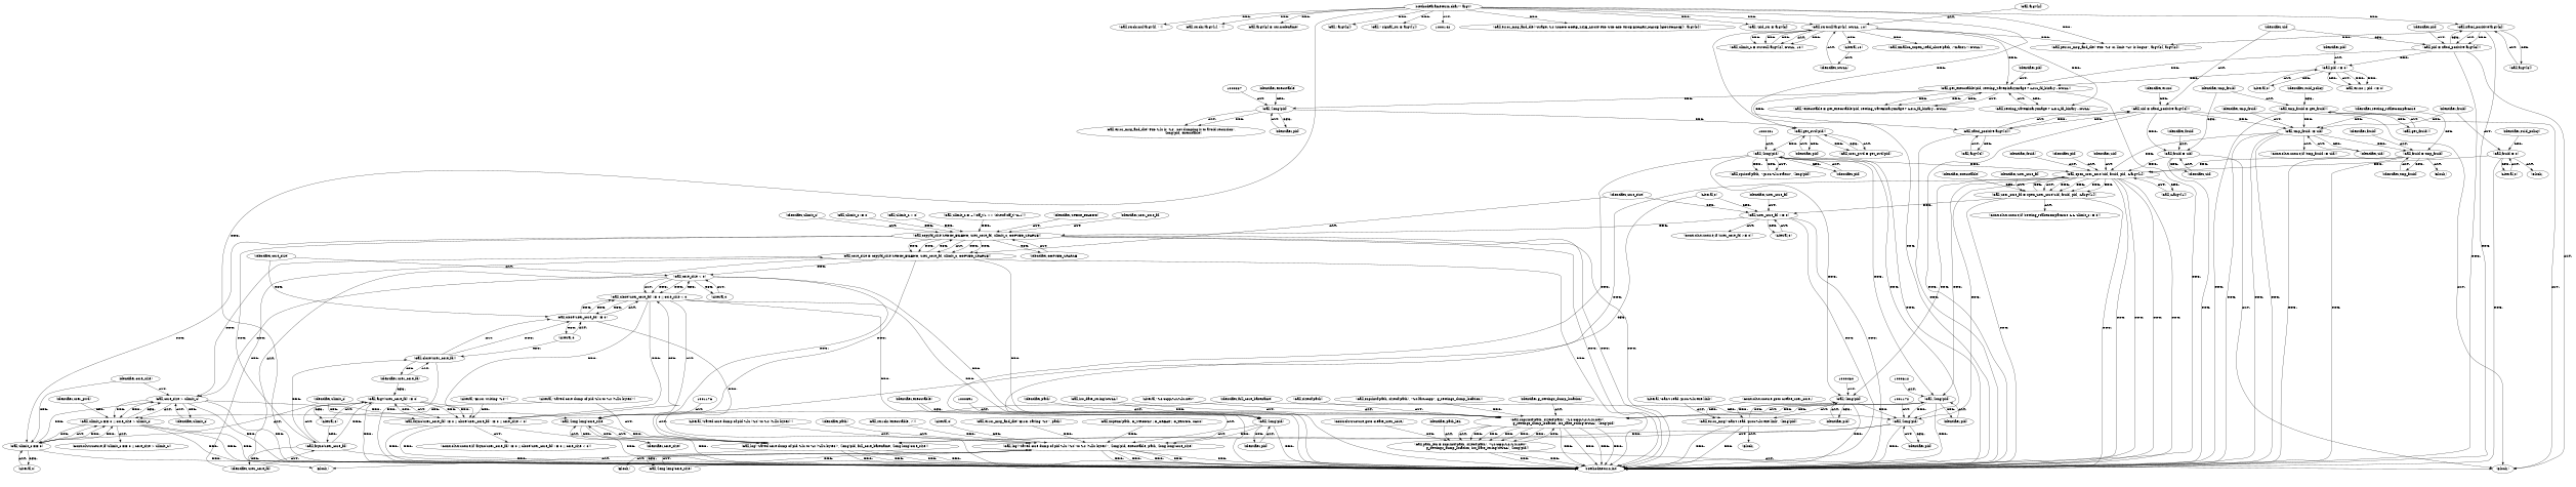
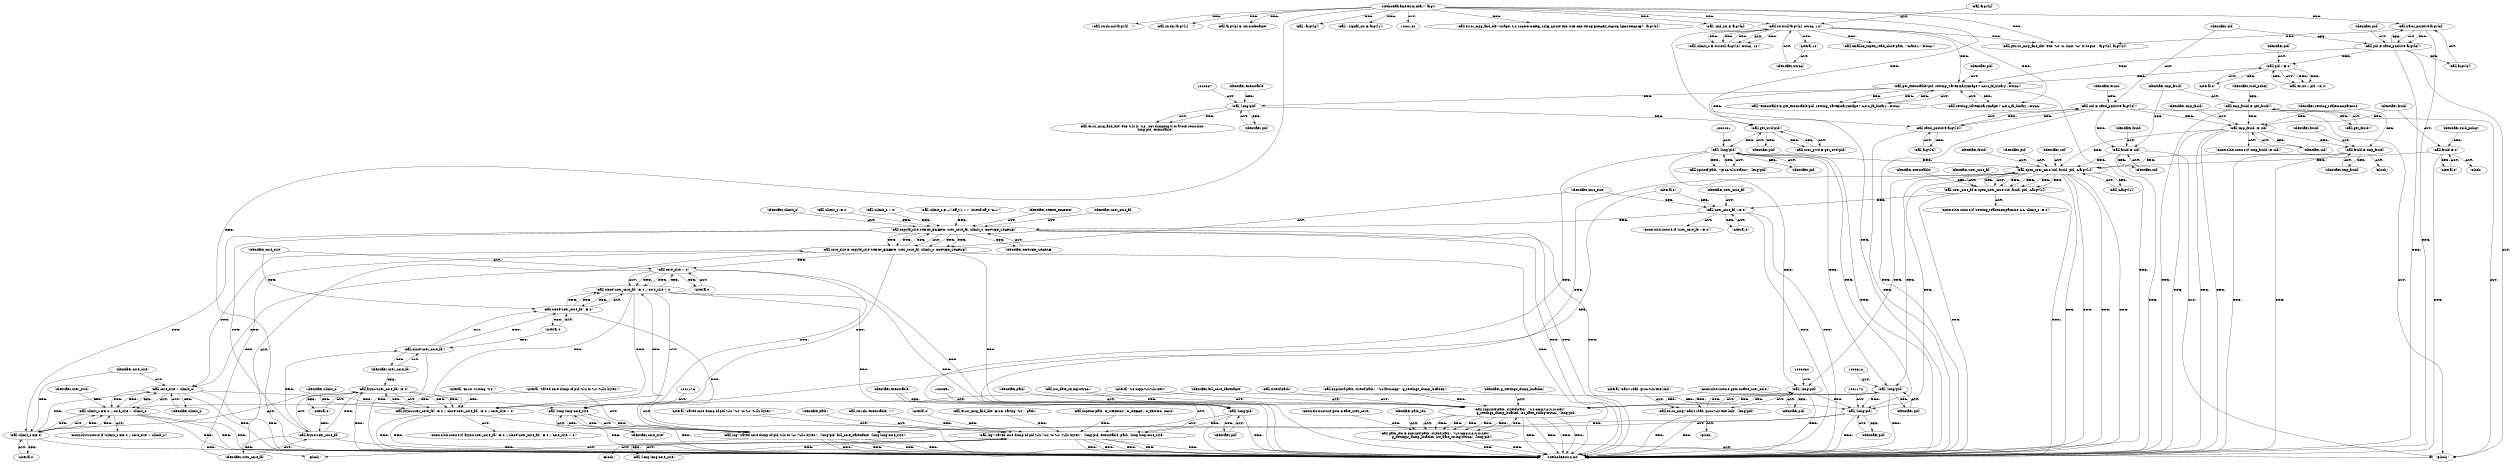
  digraph {
    n1 [label="(Call,open_user_core(uid, fsuid, pid, &argv[1]))"]
    n2 [label="(Call,user_core_fd = open_user_core(uid, fsuid, pid, &argv[1]))"]
    n3 [label="(Call,(long)pid)"]
    n4 [label="(Call,(long)pid)"]
    n5 [label="(Call,(long)pid)"]
    n6 [label="(Call,(long)pid)"]
    n7 [label="(MethodReturn,int)"]
    n8 [label="(Call,&argv[1])"]
    n9 [label="(Call,user_core_fd >= 0)"]
    n10 [label="(ControlStructure,if (setting_MakeCompatCore && ulimit_c != 0))"]
    n11 [label="(Call,error_msg(\"Can't read /proc/%lu/exe link\", (long)pid))"]
    n12 [label="(Identifier,pid)"]
    n13 [label="(Call,log(\"Saved core dump of pid %lu to %s (%llu bytes)\", (long)pid, full_core_basename, (long long)core_size))"]
    n14 [label="(Identifier,pid)"]
    n15 [label="(Call,log(\"Saved core dump of pid %lu (%s) to %s (%llu bytes)\", (long)pid, executable, path, (long long)core_size))"]
    n16 [label="(Identifier,pid)"]
    n17 [label="(Call,snprintf(path, sizeof(path), \"%s/ccpp-%s-%lu.new\",\n            g_settings_dump_location, iso_date_string(NULL), (long)pid))"]
    n18 [label="(Identifier,pid)"]
    n19 [label="(Call,tmp_fsuid != uid)"]
    n20 [label="(Call,fsuid = tmp_fsuid)"]
    n21 [label="(ControlStructure,if (tmp_fsuid != uid))"]
    n22 [label="(Identifier,uid)"]
    n23 [label="(Identifier,tmp_fsuid)"]
    n24 [label="(Block,)"]
    n25 [label="(Call,tmp_fsuid = get_fsuid())"]
    n26 [label="(Call,get_fsuid())"]
    n27 [label="(Block,)"]
    n28 [label="(Call,uid = xatoi_positive(argv[4]))"]
    n29 [label="(Call,xatoi_positive(argv[4]))"]
    n30 [label="(Call,fsuid = uid)"]
    n31 [label="(Call,argv[4])"]
    n32 [label="(Identifier,uid)"]
    n33 [label="(MethodParameterIn,char** argv)"]
    n34 [label="(Call,xatoi_positive(argv[3]))"]
    n35 [label="(Call,strtoull(argv[2], NULL, 10))"]
    n36 [label="(Call,error_msg_and_die(\"Usage: %s SIGNO CORE_SIZE_LIMIT PID UID GID TIME BINARY_NAME [HOSTNAME]\", argv[0]))"]
    n37 [label="(Call,*pid_str = argv[3])"]
    n38 [label="(Call,strchrnul(argv[i], ' '))"]
    n39 [label="(Call,strchr(argv[1], ' '))"]
    n40 [label="(Call,perror_msg_and_die(\"PID '%s' or limit '%s' is bogus\", argv[3], argv[2]))"]
    n41 [label="(Call,argv[8] = uts.nodename)"]
    n42 [label="(Call,!argv[8])"]
    n43 [label="(Call,* signal_str = argv[1])"]
    1000142
    n45 [label="(Call,pid = xatoi_positive(argv[3]))"]
    n46 [label="(Call,argv[3])"]
    n47 [label="(Call,get_executable(pid, setting_SaveBinaryImage ? &src_fd_binary : NULL))"]
    n48 [label="(Call,setting_SaveBinaryImage ? &src_fd_binary : NULL)"]
    n49 [label="(Call,xmalloc_xopen_read_close(path, /*maxsz:*/ NULL))"]
    n50 [label="(Call,ulimit_c = strtoull(argv[2], NULL, 10))"]
    n51 [label="(Literal,10)"]
    n52 [label="(Call,fsuid = 0)"]
    n53 [label="(Block,)"]
    n54 [label="(Literal,0)"]
    n55 [label="(Call,(long)pid)"]
    n56 [label="(Call,sprintf(path, \"/proc/%lu/status\", (long)pid))"]
    n57 [label="(Identifier,pid)"]
    n58 [label="(Call,get_cwd(pid))"]
    n59 [label="(Identifier,pid)"]
    n60 [label="(Call,user_pwd = get_cwd(pid))"]
    n61 [label="(Call,(long)pid)"]
    n62 [label="(Call,error_msg_and_die(\"PID %lu is '%s', not dumping it to avoid recursion\",\n                        (long)pid, executable))"]
    n63 [label="(Identifier,pid)"]
    n64 [label="(Call,*executable = get_executable(pid, setting_SaveBinaryImage ? &src_fd_binary : NULL))"]
    n65 [label="(Call,pid <= 0)"]
    n66 [label="(Literal,0)"]
    n67 [label="(Call,errno || pid <= 0)"]
    n68 [label="(Identifier,NULL)"]
    n69 [label="(Call,copyfd_size(STDIN_FILENO, user_core_fd, ulimit_c, COPYFD_SPARSE))"]
    n70 [label="(ControlStructure,if (user_core_fd >= 0))"]
    n71 [label="(Literal,0)"]
    n72 [label="(Call,core_size = copyfd_size(STDIN_FILENO, user_core_fd, ulimit_c, COPYFD_SPARSE))"]
    n73 [label="(Call,fsync(user_core_fd))"]
    n74 [label="(Call,ulimit_c == 0)"]
    n75 [label="(Identifier,COPYFD_SPARSE)"]
    n76 [label="(Call,core_size < 0)"]
    n77 [label="(Call,core_size > ulimit_c)"]
    n78 [label="(Call,(long long)core_size)"]
    n79 [label="(Block,)"]
-   n80 [label="(Call,argv(user_core_fd) != 0)"]
+   n80 [label="(Call,fsync(user_core_fd) != 0)"]
    n81 [label="(Call,close(user_core_fd))"]
    n82 [label="(Identifier,user_core_fd)"]
    n83 [label="(Call,ulimit_c == 0 || core_size > ulimit_c)"]
    n84 [label="(Literal,0)"]
    n85 [label="(Call,close(user_core_fd) != 0 || core_size < 0)"]
    n86 [label="(Literal,0)"]
    n87 [label="(Identifier,ulimit_c)"]
    n88 [label="(Identifier,core_size)"]
    n89 [label="(Call,fsync(user_core_fd) != 0 || close(user_core_fd) != 0 || core_size < 0)"]
    n90 [label="(Call,close(user_core_fd) != 0)"]
    n91 [label="(ControlStructure,if (fsync(user_core_fd) != 0 || close(user_core_fd) != 0 || core_size < 0))"]
    n92 [label="(Literal,0)"]
    n93 [label="(Literal,0)"]
    n94 [label="(ControlStructure,if (ulimit_c == 0 || core_size > ulimit_c))"]
    n95 [label="(Identifier,user_core_fd)"]
    n96 [label="(Block,)"]
    n97 [label="(Block,)"]
    n98 [label="(Call,(long long)core_size)"]
    n99 [label="(Call,path_len = snprintf(path, sizeof(path), \"%s/ccpp-%s-%lu.new\",\n            g_settings_dump_location, iso_date_string(NULL), (long)pid))"]
    n100 [label="(Identifier,STDIN_FILENO)"]
    n101 [label="(Literal,\"%s/ccpp-%s-%lu.new\")"]
    n102 [label="(Literal,\"Saved core dump of pid %lu to %s (%llu bytes)\")"]
    n103 [label="(Identifier,user_pwd)"]
    n104 [label="(Identifier,path)"]
    n105 [label="(Identifier,user_core_fd)"]
    n106 [label="(Identifier,errno)"]
    n107 [label="(Call,strrchr(executable, '/'))"]
    n108 [label="(Identifier,fsuid)"]
    n109 [label="(Literal,0)"]
    n110 [label="(Call,argv[2])"]
    n111 [label="(Identifier,fsuid)"]
    n112 [label="(Identifier,pid)"]
    n113 [label="(Identifier,pid)"]
    n114 [label="(Identifier,ulimit_c)"]
    n115 [label="(Call,sizeof(path))"]
    n116 [label="(Identifier,core_size)"]
    n117 [label="(ControlStructure,goto create_user_core;)"]
    n118 [label="(Identifier,tmp_fsuid)"]
    n119 [label="(Identifier,tmp_fsuid)"]
    n120 [label="(Identifier,core_size)"]
    n121 [label="(Identifier,executable)"]
    n122 [label="(Identifier,g_settings_dump_location)"]
    n123 [label="(Identifier,path_len)"]
    n124 [label="(Literal,0)"]
    n125 [label="(Identifier,user_core_fd)"]
    n126 [label="(Identifier,user_core_fd)"]
    n127 [label="(Call,error_msg_and_die(\"Error saving '%s'\", path))"]
    n128 [label="(ControlStructure,goto create_user_core;)"]
    n129 [label="(Identifier,executable)"]
    n130 [label="(Literal,\"Can't read /proc/%lu/exe link\")"]
    n131 [label="(Call,snprintf(path, sizeof(path), \"%s/last-ccpp\", g_settings_dump_location))"]
    n132 [label="(Identifier,path)"]
    n133 [label="(Identifier,ulimit_c)"]
    n134 [label="(Identifier,full_core_basename)"]
    n135 [label="(Identifier,suid_policy)"]
    n136 [label="(Identifier,suid_policy)"]
    n137 [label="(Call,xopen3(path, O_WRONLY | O_CREAT | O_TRUNC, 0600))"]
    n138 [label="(Identifier,core_size)"]
    n139 [label="(Call,ulimit_c != 0)"]
    n140 [label="(Identifier,uid)"]
    n141 [label="(Identifier,pid)"]
    n142 [label="(Identifier,pid)"]
    n143 [label="(Literal,\"Error writing '%s'\")"]
    n144 [label="(Call,iso_date_string(NULL))"]
    n145 [label="(Identifier,fsuid)"]
    n146 [label="(Identifier,executable)"]
    n147 [label="(Call,ulimit_c < 0)"]
    n148 [label="(Identifier,setting_MakeCompatCore)"]
    n149 [label="(Call,ulimit_c = ~((off_t)1 << (sizeof(off_t)*8-1)))"]
    n150 [label="(Identifier,uid)"]
    n151 [label="(Literal,\"Saved core dump of pid %lu (%s) to %s (%llu bytes)\")"]
    n152 [label="(Identifier,fsuid)"]
    1000401
    1000387
    1001176
    1000460
    1001172
    1000591
    1000612
    n1 -> n2 [label="AST: "]
    n1 -> n2 [label="DDG: "]
    n1 -> n2 [label="DDG: "]
    n1 -> n2 [label="DDG: "]
    n1 -> n2 [label="DDG: "]
    n1 -> n3 [label="DDG: "]
    n1 -> n4 [label="DDG: "]
    n1 -> n5 [label="DDG: "]
    n1 -> n6 [label="DDG: "]
    n1 -> n7 [label="DDG: "]
    n1 -> n7 [label="DDG: "]
    n1 -> n7 [label="DDG: "]
    n1 -> n7 [label="DDG: "]
    n1 -> n8 [label="CFG: "]
    n2 -> n1 [label="CFG: "]
    n2 -> n7 [label="DDG: "]
    n2 -> n7 [label="DDG: "]
    n2 -> n9 [label="DDG: "]
    n2 -> n10 [label="AST: "]
    n3 -> n4 [label="DDG: "]
    n3 -> n7 [label="DDG: "]
    n3 -> n11 [label="AST: "]
    n3 -> n11 [label="DDG: "]
    n3 -> n12 [label="CFG: "]
    n4 -> n7 [label="DDG: "]
    n4 -> n13 [label="AST: "]
    n4 -> n13 [label="DDG: "]
    n4 -> n14 [label="CFG: "]
    n5 -> n7 [label="DDG: "]
    n5 -> n15 [label="AST: "]
    n5 -> n15 [label="DDG: "]
    n5 -> n16 [label="CFG: "]
    n6 -> n4 [label="DDG: "]
    n6 -> n7 [label="DDG: "]
    n6 -> n17 [label="AST: "]
    n6 -> n17 [label="DDG: "]
    n6 -> n18 [label="CFG: "]
    n8 -> n1 [label="AST: "]
    n9 -> n7 [label="DDG: "]
    n9 -> n7 [label="DDG: "]
    n9 -> n69 [label="DDG: "]
    n9 -> n70 [label="AST: "]
    n9 -> n71 [label="CFG: "]
    n11 -> n3 [label="CFG: "]
    n11 -> n7 [label="DDG: "]
    n11 -> n7 [label="DDG: "]
    n11 -> n96 [label="AST: "]
    n12 -> n3 [label="AST: "]
    n13 -> n7 [label="DDG: "]
    n13 -> n7 [label="DDG: "]
    n13 -> n7 [label="DDG: "]
    n13 -> n7 [label="DDG: "]
    n13 -> n78 [label="CFG: "]
    n13 -> n79 [label="AST: "]
    n14 -> n4 [label="AST: "]
    n15 -> n7 [label="DDG: "]
    n15 -> n7 [label="DDG: "]
    n15 -> n7 [label="DDG: "]
    n15 -> n7 [label="DDG: "]
    n15 -> n7 [label="DDG: "]
    n15 -> n97 [label="AST: "]
    n15 -> n98 [label="CFG: "]
    n16 -> n5 [label="AST: "]
    n17 -> n6 [label="CFG: "]
    n17 -> n7 [label="DDG: "]
    n17 -> n7 [label="DDG: "]
    n17 -> n7 [label="DDG: "]
    n17 -> n7 [label="DDG: "]
    n17 -> n99 [label="AST: "]
    n17 -> n99 [label="DDG: "]
    n17 -> n99 [label="DDG: "]
    n17 -> n99 [label="DDG: "]
    n17 -> n99 [label="DDG: "]
    n17 -> n99 [label="DDG: "]
    n18 -> n6 [label="AST: "]
    n19 -> n1 [label="DDG: "]
    n19 -> n7 [label="DDG: "]
    n19 -> n7 [label="DDG: "]
    n19 -> n7 [label="DDG: "]
    n19 -> n20 [label="DDG: "]
    n19 -> n21 [label="AST: "]
    n19 -> n22 [label="CFG: "]
    n20 -> n1 [label="DDG: "]
    n20 -> n7 [label="DDG: "]
    n20 -> n7 [label="DDG: "]
    n20 -> n23 [label="CFG: "]
    n20 -> n24 [label="AST: "]
    n22 -> n19 [label="AST: "]
    n23 -> n20 [label="AST: "]
    n25 -> n7 [label="DDG: "]
    n25 -> n19 [label="DDG: "]
    n25 -> n26 [label="CFG: "]
    n25 -> n27 [label="AST: "]
    n26 -> n25 [label="AST: "]
    n28 -> n7 [label="DDG: "]
    n28 -> n19 [label="DDG: "]
    n28 -> n27 [label="AST: "]
    n28 -> n29 [label="CFG: "]
    n28 -> n30 [label="DDG: "]
    n29 -> n7 [label="DDG: "]
    n29 -> n28 [label="AST: "]
    n29 -> n28 [label="DDG: "]
    n29 -> n31 [label="CFG: "]
    n30 -> n1 [label="DDG: "]
    n30 -> n7 [label="DDG: "]
    n30 -> n27 [label="AST: "]
    n30 -> n32 [label="CFG: "]
    n31 -> n29 [label="AST: "]
    n32 -> n30 [label="AST: "]
    n33 -> n7 [label="DDG: "]
    n33 -> n29 [label="DDG: "]
    n33 -> n34 [label="DDG: "]
    n33 -> n35 [label="DDG: "]
    n33 -> n36 [label="DDG: "]
    n33 -> n37 [label="DDG: "]
    n33 -> n38 [label="DDG: "]
    n33 -> n39 [label="DDG: "]
    n33 -> n40 [label="DDG: "]
    n33 -> n41 [label="DDG: "]
    n33 -> n42 [label="DDG: "]
    n33 -> n43 [label="DDG: "]
    n33 -> 1000142 [label="AST: "]
    n34 -> n7 [label="DDG: "]
    n34 -> n40 [label="DDG: "]
    n34 -> n45 [label="AST: "]
    n34 -> n45 [label="DDG: "]
-   n34 -> n46 [label="CFG: "]
+   n45 -> n46 [label="CFG: "]
    n35 -> n7 [label="DDG: "]
    n35 -> n40 [label="DDG: "]
    n35 -> n47 [label="DDG: "]
    n35 -> n48 [label="DDG: "]
    n35 -> n49 [label="DDG: "]
    n35 -> n50 [label="AST: "]
    n35 -> n50 [label="DDG: "]
    n35 -> n50 [label="DDG: "]
    n35 -> n50 [label="DDG: "]
    n35 -> n51 [label="CFG: "]
    n45 -> n7 [label="DDG: "]
    n45 -> n27 [label="AST: "]
    n45 -> n34 [label="CFG: "]
    n45 -> n47 [label="DDG: "]
    n45 -> n65 [label="DDG: "]
    n46 -> n34 [label="AST: "]
    n47 -> n7 [label="DDG: "]
    n47 -> n48 [label="CFG: "]
    n47 -> n58 [label="DDG: "]
    n47 -> n61 [label="DDG: "]
    n47 -> n64 [label="AST: "]
    n47 -> n64 [label="DDG: "]
    n47 -> n64 [label="DDG: "]
    n48 -> n47 [label="AST: "]
    n50 -> n35 [label="CFG: "]
    n51 -> n68 [label="AST: "]
    n52 -> n1 [label="DDG: "]
    n52 -> n7 [label="DDG: "]
    n52 -> n53 [label="AST: "]
    n52 -> n54 [label="CFG: "]
    n54 -> n52 [label="AST: "]
    n55 -> n1 [label="DDG: "]
    n55 -> n3 [label="DDG: "]
    n55 -> n4 [label="DDG: "]
    n55 -> n5 [label="DDG: "]
    n55 -> n6 [label="DDG: "]
    n55 -> n7 [label="DDG: "]
    n55 -> n56 [label="AST: "]
    n55 -> n56 [label="DDG: "]
    n55 -> n57 [label="CFG: "]
    n56 -> n55 [label="CFG: "]
    n57 -> n55 [label="AST: "]
    n58 -> n55 [label="DDG: "]
    n58 -> n59 [label="CFG: "]
    n58 -> n60 [label="AST: "]
    n58 -> n60 [label="DDG: "]
    n59 -> n58 [label="AST: "]
    n60 -> n58 [label="CFG: "]
    n61 -> n58 [label="DDG: "]
    n61 -> n62 [label="AST: "]
    n61 -> n62 [label="DDG: "]
    n61 -> n63 [label="CFG: "]
    n63 -> n61 [label="AST: "]
    n64 -> n47 [label="CFG: "]
    n65 -> n47 [label="DDG: "]
    n65 -> n66 [label="CFG: "]
    n65 -> n67 [label="AST: "]
    n65 -> n67 [label="DDG: "]
    n65 -> n67 [label="DDG: "]
    n66 -> n65 [label="AST: "]
    n67 -> n65 [label="CFG: "]
    n68 -> n35 [label="AST: "]
    n69 -> n7 [label="DDG: "]
    n69 -> n7 [label="DDG: "]
    n69 -> n7 [label="DDG: "]
    n69 -> n72 [label="AST: "]
    n69 -> n72 [label="DDG: "]
    n69 -> n72 [label="DDG: "]
    n69 -> n72 [label="DDG: "]
    n69 -> n72 [label="DDG: "]
    n69 -> n73 [label="DDG: "]
    n69 -> n74 [label="DDG: "]
    n69 -> n75 [label="CFG: "]
    n71 -> n9 [label="AST: "]
    n72 -> n7 [label="DDG: "]
    n72 -> n7 [label="DDG: "]
    n72 -> n69 [label="CFG: "]
    n72 -> n76 [label="DDG: "]
    n72 -> n77 [label="DDG: "]
    n72 -> n78 [label="DDG: "]
    n72 -> n79 [label="AST: "]
    n73 -> n7 [label="DDG: "]
    n73 -> n80 [label="AST: "]
    n73 -> n80 [label="DDG: "]
    n73 -> n81 [label="DDG: "]
    n73 -> n82 [label="CFG: "]
    n74 -> n7 [label="DDG: "]
    n74 -> n77 [label="DDG: "]
    n74 -> n83 [label="AST: "]
    n74 -> n83 [label="DDG: "]
    n74 -> n83 [label="DDG: "]
    n74 -> n84 [label="CFG: "]
    n75 -> n69 [label="AST: "]
    n76 -> n7 [label="DDG: "]
    n76 -> n77 [label="DDG: "]
    n76 -> n78 [label="DDG: "]
    n76 -> n85 [label="AST: "]
    n76 -> n85 [label="DDG: "]
    n76 -> n85 [label="DDG: "]
    n76 -> n86 [label="CFG: "]
    n77 -> n7 [label="DDG: "]
    n77 -> n7 [label="DDG: "]
    n77 -> n78 [label="DDG: "]
    n77 -> n83 [label="AST: "]
    n77 -> n83 [label="DDG: "]
    n77 -> n83 [label="DDG: "]
    n77 -> n87 [label="CFG: "]
    n78 -> n7 [label="DDG: "]
    n78 -> n13 [label="AST: "]
    n78 -> n13 [label="DDG: "]
    n78 -> n88 [label="CFG: "]
    n80 -> n7 [label="DDG: "]
    n80 -> n89 [label="AST: "]
    n80 -> n89 [label="DDG: "]
    n80 -> n89 [label="DDG: "]
    n80 -> n93 [label="CFG: "]
    n81 -> n7 [label="DDG: "]
    n81 -> n90 [label="AST: "]
    n81 -> n90 [label="DDG: "]
    n81 -> n95 [label="CFG: "]
    n82 -> n72 [label="CFG: "]
    n82 -> n73 [label="AST: "]
    n83 -> n7 [label="DDG: "]
    n83 -> n7 [label="DDG: "]
    n83 -> n7 [label="DDG: "]
    n83 -> n74 [label="CFG: "]
    n83 -> n77 [label="CFG: "]
    n83 -> n94 [label="AST: "]
    n84 -> n74 [label="AST: "]
    n85 -> n7 [label="DDG: "]
    n85 -> n7 [label="DDG: "]
    n85 -> n76 [label="CFG: "]
    n85 -> n89 [label="AST: "]
    n85 -> n89 [label="DDG: "]
    n85 -> n89 [label="DDG: "]
    n85 -> n90 [label="CFG: "]
    n86 -> n76 [label="AST: "]
    n87 -> n77 [label="AST: "]
    n88 -> n78 [label="AST: "]
    n89 -> n7 [label="DDG: "]
    n89 -> n7 [label="DDG: "]
    n89 -> n7 [label="DDG: "]
    n89 -> n80 [label="CFG: "]
    n89 -> n85 [label="CFG: "]
    n89 -> n91 [label="AST: "]
    n90 -> n7 [label="DDG: "]
    n90 -> n85 [label="AST: "]
    n90 -> n85 [label="DDG: "]
    n90 -> n85 [label="DDG: "]
    n90 -> n92 [label="CFG: "]
    n92 -> n81 [label="CFG: "]
    n92 -> n90 [label="AST: "]
    n93 -> n73 [label="CFG: "]
    n93 -> n80 [label="AST: "]
    n95 -> n80 [label="CFG: "]
    n95 -> n81 [label="AST: "]
    n98 -> n15 [label="AST: "]
    n98 -> n15 [label="DDG: "]
    n99 -> n7 [label="DDG: "]
    n99 -> n7 [label="DDG: "]
    n99 -> n17 [label="CFG: "]
    n99 -> n27 [label="AST: "]
    n100 -> n69 [label="AST: "]
    n101 -> n17 [label="AST: "]
    n102 -> n13 [label="AST: "]
    n102 -> n83 [label="CFG: "]
    n103 -> n83 [label="CFG: "]
    n104 -> n15 [label="AST: "]
    n105 -> n2 [label="AST: "]
    n106 -> n28 [label="CFG: "]
    n107 -> n15 [label="DDG: "]
    n108 -> n30 [label="AST: "]
    n109 -> n15 [label="CFG: "]
    n110 -> n35 [label="AST: "]
    n111 -> n19 [label="CFG: "]
    n111 -> n52 [label="AST: "]
    n112 -> n47 [label="AST: "]
    n113 -> n1 [label="AST: "]
    n114 -> n74 [label="AST: "]
    n114 -> n89 [label="CFG: "]
    n115 -> n17 [label="AST: "]
    n116 -> n76 [label="AST: "]
    n116 -> n90 [label="CFG: "]
    n117 -> n11 [label="CFG: "]
    n118 -> n19 [label="AST: "]
    n119 -> n25 [label="AST: "]
    n119 -> n30 [label="CFG: "]
    n120 -> n74 [label="CFG: "]
    n120 -> n77 [label="AST: "]
    n121 -> n5 [label="CFG: "]
    n121 -> n15 [label="AST: "]
    n122 -> n17 [label="AST: "]
    n123 -> n99 [label="AST: "]
    n124 -> n9 [label="CFG: "]
    n124 -> n13 [label="CFG: "]
    n125 -> n9 [label="AST: "]
    n126 -> n69 [label="AST: "]
    n127 -> n15 [label="DDG: "]
    n128 -> n99 [label="CFG: "]
    n129 -> n61 [label="CFG: "]
    n130 -> n11 [label="AST: "]
    n131 -> n17 [label="DDG: "]
    n132 -> n17 [label="AST: "]
    n133 -> n69 [label="AST: "]
    n134 -> n4 [label="CFG: "]
    n134 -> n13 [label="AST: "]
    n135 -> n25 [label="CFG: "]
    n136 -> n52 [label="CFG: "]
    n137 -> n15 [label="DDG: "]
    n138 -> n9 [label="CFG: "]
    n138 -> n72 [label="AST: "]
    n139 -> n69 [label="DDG: "]
    n140 -> n1 [label="AST: "]
    n141 -> n45 [label="AST: "]
    n142 -> n65 [label="AST: "]
    n143 -> n89 [label="CFG: "]
    n144 -> n17 [label="AST: "]
    n144 -> n17 [label="DDG: "]
    n145 -> n20 [label="AST: "]
    n146 -> n2 [label="CFG: "]
    n147 -> n69 [label="DDG: "]
    n148 -> n19 [label="CFG: "]
    n148 -> n20 [label="CFG: "]
    n149 -> n69 [label="DDG: "]
    n150 -> n28 [label="AST: "]
    n150 -> n45 [label="CFG: "]
    n151 -> n15 [label="AST: "]
    n152 -> n1 [label="AST: "]
    1000401 -> n55 [label="AST: "]
    1000387 -> n61 [label="AST: "]
    1001176 -> n78 [label="AST: "]
    1000460 -> n3 [label="AST: "]
    1001172 -> n4 [label="AST: "]
    1000591 -> n5 [label="AST: "]
    1000612 -> n6 [label="AST: "]
  }
